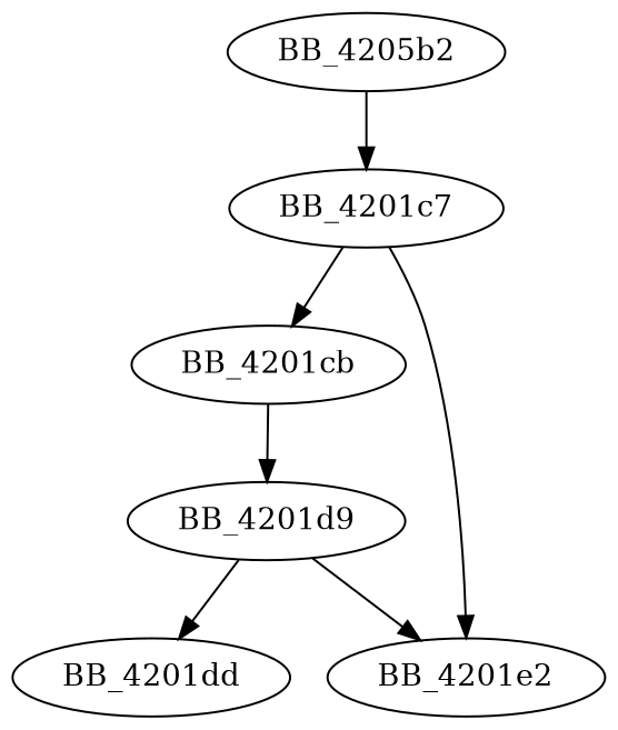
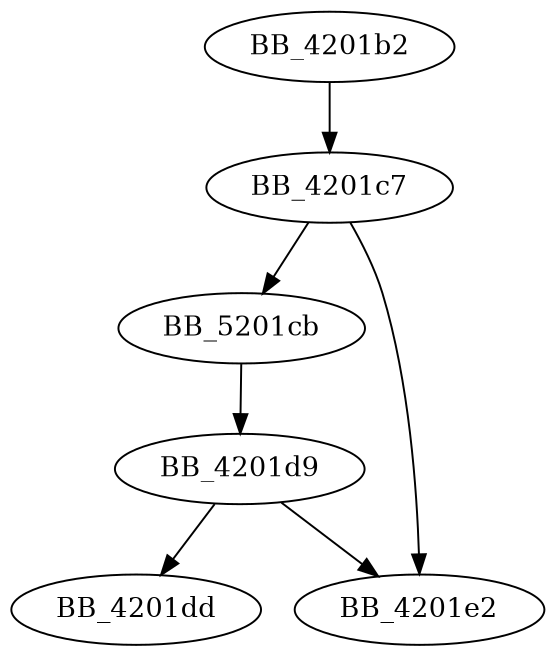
  digraph {
-   BB_4201b2 [label=BB_4205b2]
+   BB_4201b2
    BB_4201c7
-   BB_4201cb
+   BB_4201cb [label=BB_5201cb]
    BB_4201e2
    BB_4201d9
    BB_4201dd
    BB_4201b2 -> BB_4201c7
    BB_4201c7 -> BB_4201cb
    BB_4201c7 -> BB_4201e2
    BB_4201cb -> BB_4201d9
    BB_4201d9 -> BB_4201e2
    BB_4201d9 -> BB_4201dd
  }
